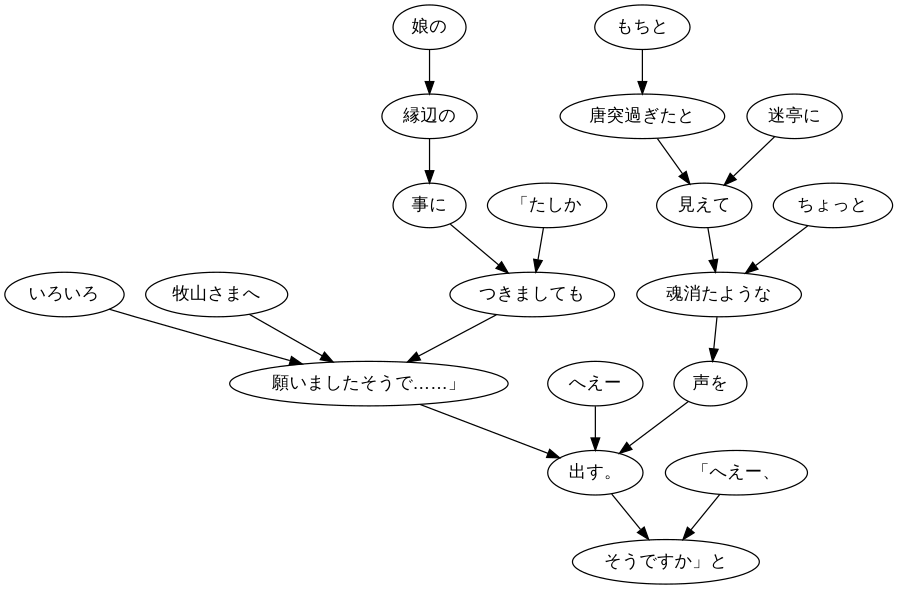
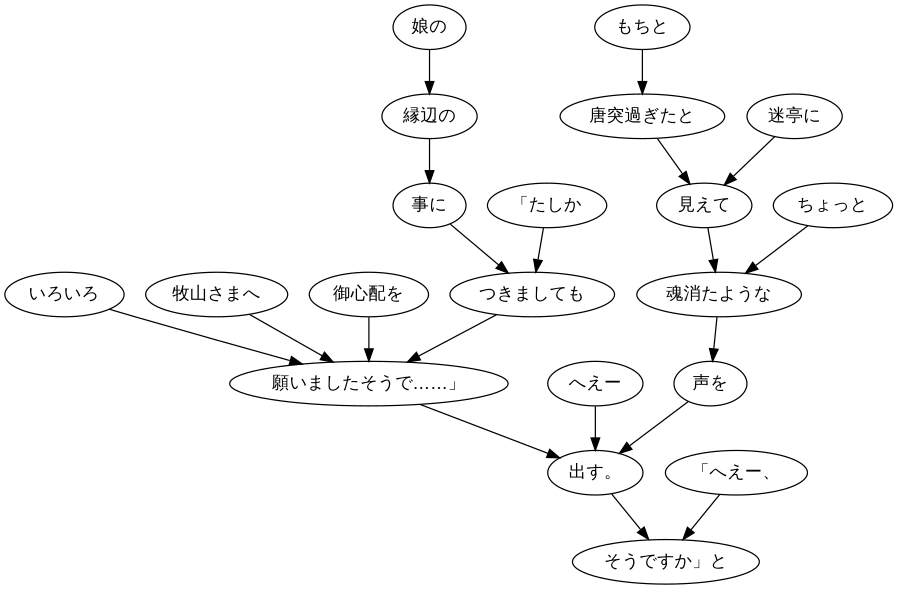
  digraph {
    n1 [label="「たしか"]
    n2 [label="つきましても"]
    n3 [label="願いましたそうで……」"]
    n4 [label="娘の"]
    n5 [label="縁辺の"]
    n6 [label="事に"]
    n7 [label="出す。"]
    n8 [label="いろいろ"]
    n9 [label="牧山さまへ"]
+   n10 [label="御心配を"]
    n11 [label="そうですか」と"]
    n12 [label="「へえー、"]
    n13 [label="へえー"]
    n14 [label="迷亭に"]
    n15 [label="見えて"]
    n16 [label="魂消たような"]
    n17 [label="もちと"]
    n18 [label="唐突過ぎたと"]
    n19 [label="声を"]
    n20 [label="ちょっと"]
    n1 -> n2
    n2 -> n3
    n3 -> n7
    n4 -> n5
    n5 -> n6
    n6 -> n2
    n7 -> n11
    n8 -> n3
    n9 -> n3
+   n10 -> n3
    n12 -> n11
    n13 -> n7
    n14 -> n15
    n15 -> n16
    n16 -> n19
    n17 -> n18
    n18 -> n15
    n19 -> n7
    n20 -> n16
  }
